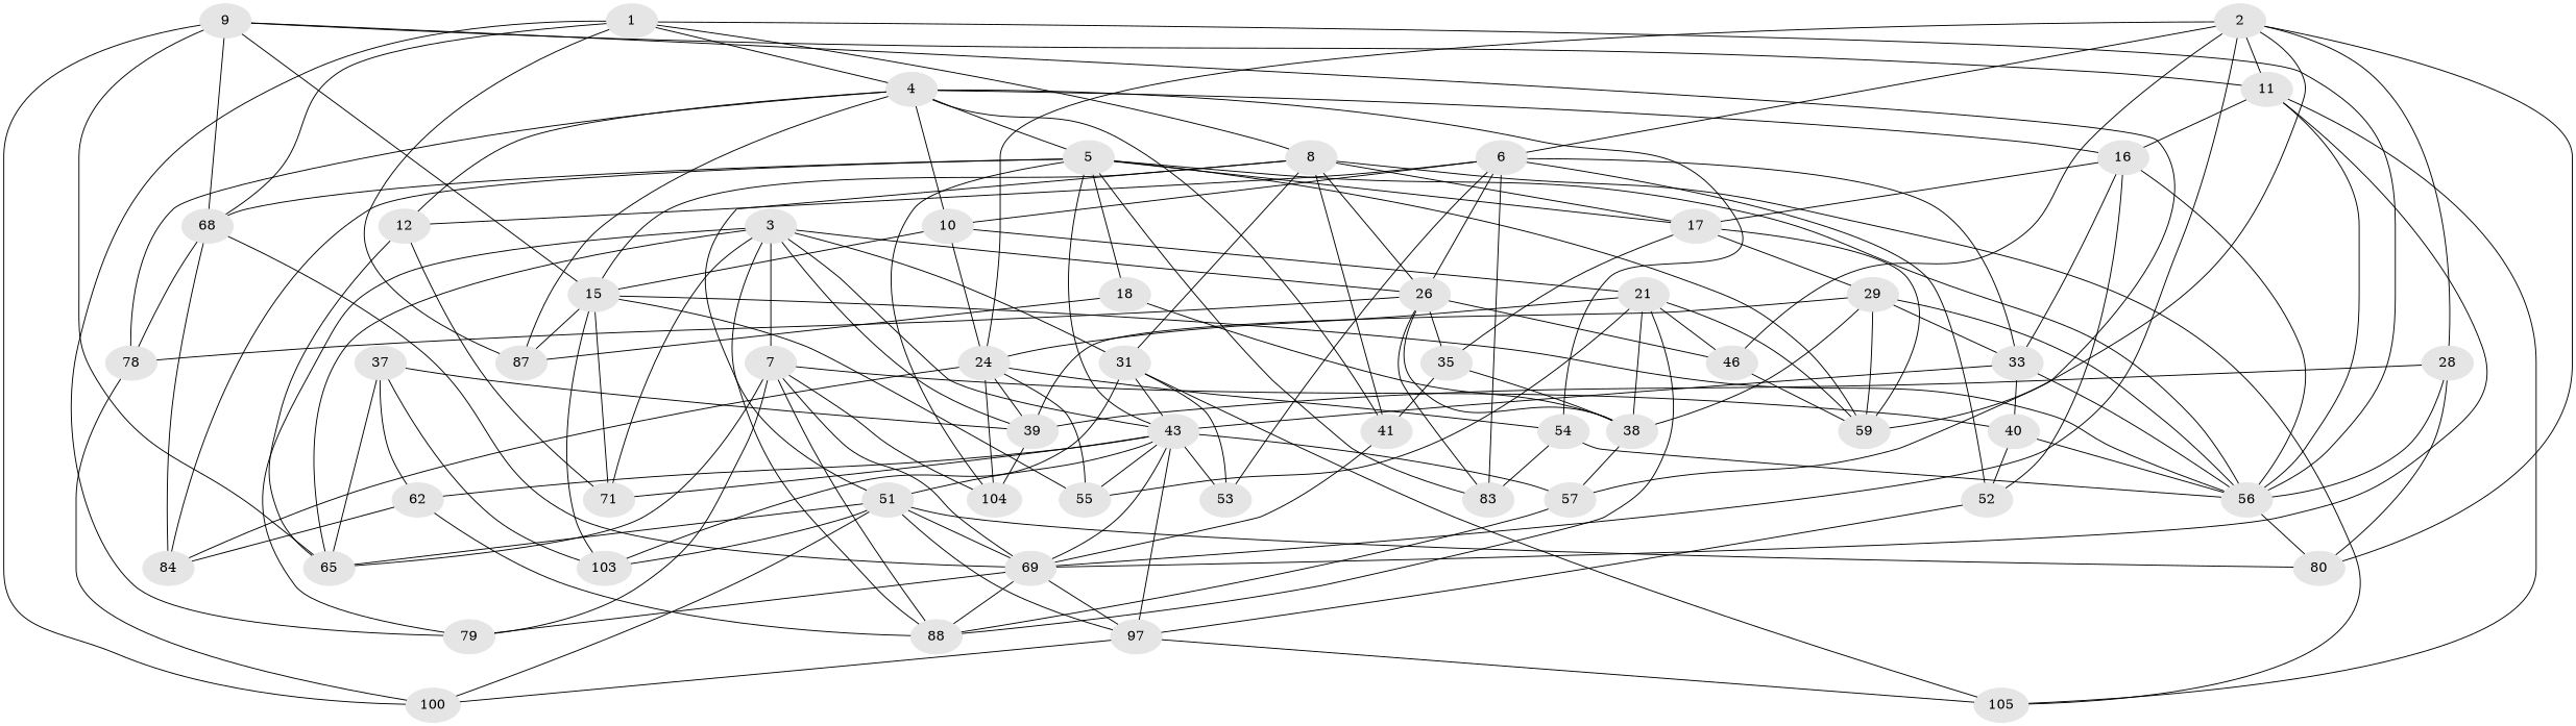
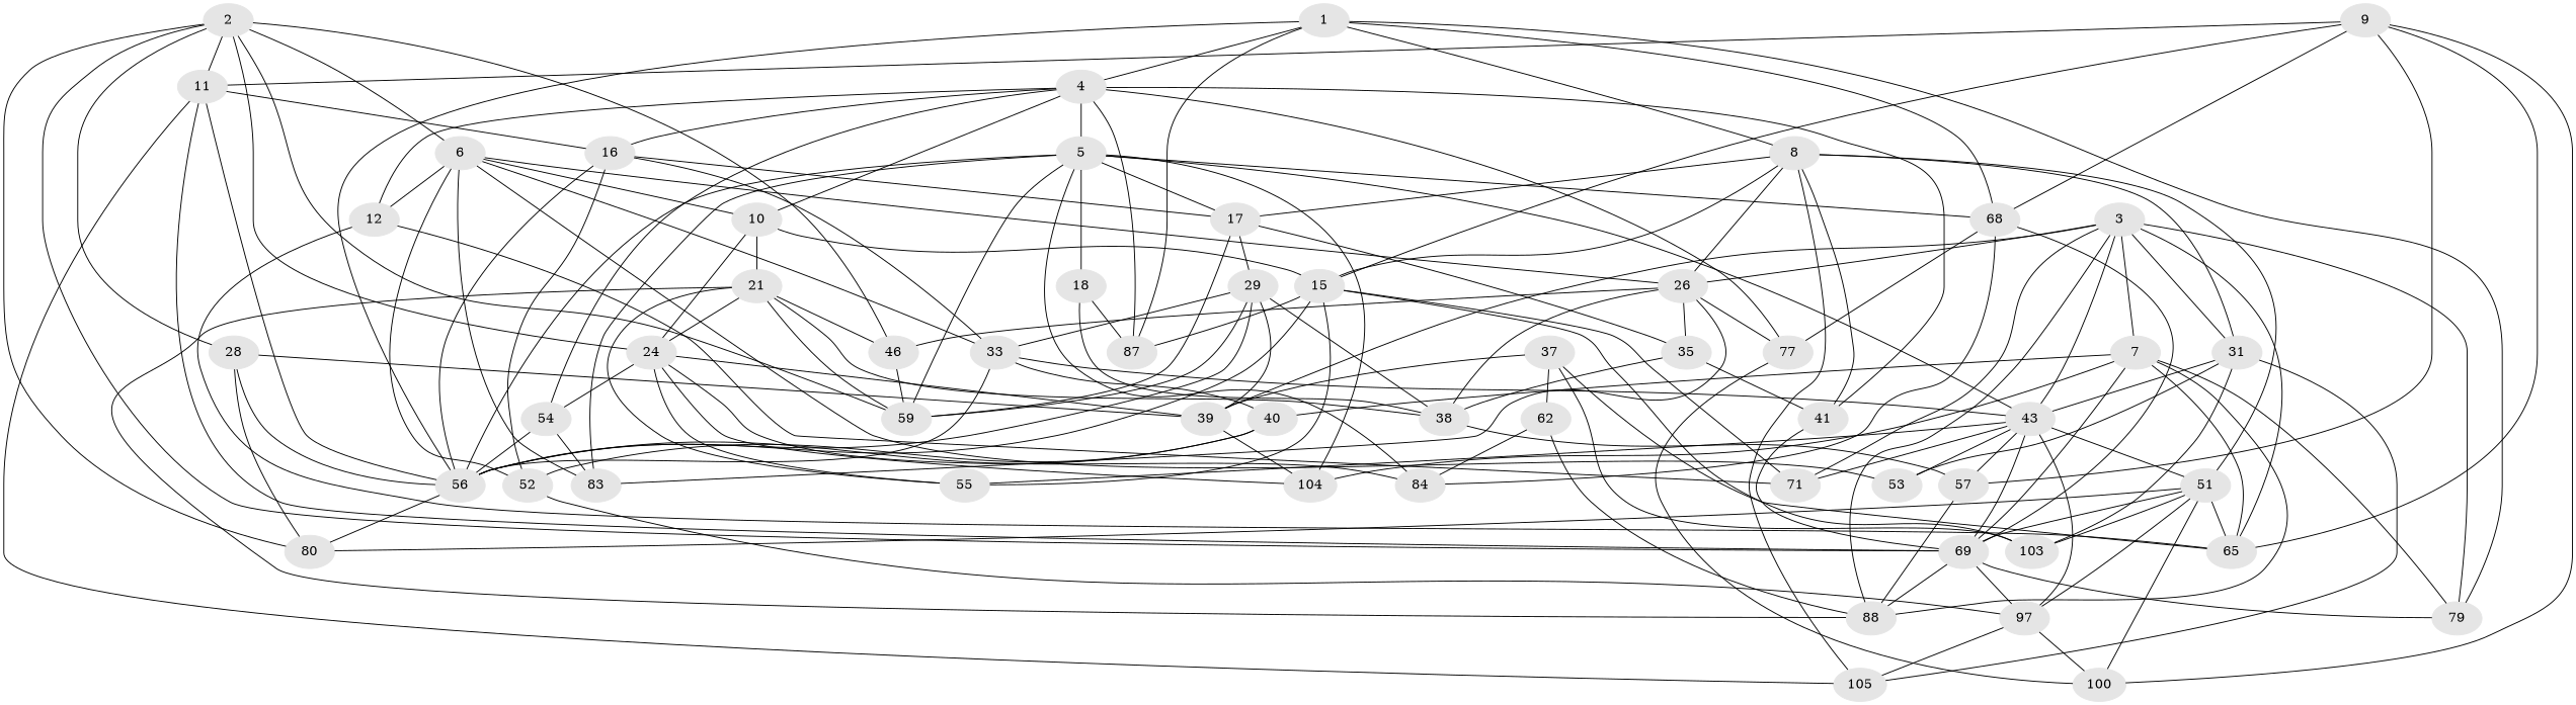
  graph {
    node [color=gray90 style=filled]
    1 [super="+81"]
    4 [super="+19+25"]
    8 [super="+13+14"]
    56 [super="+98+82"]
    68 [super="+94"]
    79
    87
    5 [super="+99+49"]
    10 [super="+44"]
    12
    16 [super="+89"]
    41
    54
-   78
+   78 [label=77]
    26 [super="+45+47"]
    31 [super="+61"]
    17 [super="+102"]
    15 [super="+95+32"]
    51 [super="+74+64"]
    105
    80
    69 [super="+86+90"]
    84
    2 [super="+111+30"]
    6 [super="+22+23"]
    11 [super="+63"]
    24 [super="+27+77"]
    28
    46
    59 [super="+66"]
    83
    33 [super="+36"]
    52 [super="+96"]
    53
    39 [super="+58"]
    104
    55
    88 [super="+106"]
    97 [super="+110"]
    3 [super="+20"]
    7 [super="+34+72"]
    43 [super="+70+107"]
    65 [super="+85"]
    71
    40 [super="+42"]
    35
    38 [super="+93"]
    103
    57
    62
    18
    21 [super="+76"]
    100
    29 [super="+109"]
    9 [super="+67"]
    37
    1 -- 4
    1 -- 8
    1 -- 56
    1 -- 68
    1 -- 79
    1 -- 87
    4 -- 87
    4 -- 5
    4 -- 10
    4 -- 12
    4 -- 16
    4 -- 41
    4 -- 54
    4 -- 78
    8 -- 41
    8 -- 26
    8 -- 31
    8 -- 17
    8 -- 15
    8 -- 51
    8 -- 105
    56 -- 80
    68 -- 78
    68 -- 69
    68 -- 84
    5 -- 56
    5 -- 68
    5 -- 17
    5 -- 84
    5 -- 59
    5 -- 83
    5 -- 104
    5 -- 43
    5 -- 18
    10 -- 15
    10 -- 24
    10 -- 21
    12 -- 65
    12 -- 71
    16 -- 56
    16 -- 17
    16 -- 33
    16 -- 52
    41 -- 69
    54 -- 56
    54 -- 83
    78 -- 100
    26 -- 78
    26 -- 46
    26 -- 83
    26 -- 35
    26 -- 38
    31 -- 105
    31 -- 53
    31 -- 43
    31 -- 103
    17 -- 59
    17 -- 35
    17 -- 29
    15 -- 56
    15 -- 87
    15 -- 55
    15 -- 71
    15 -- 103
    51 -- 80
    51 -- 69
    51 -- 97
    51 -- 65
    51 -- 103
    51 -- 100
    69 -- 79
    69 -- 88
    69 -- 97
    2 -- 80
    2 -- 69
    2 -- 6
    2 -- 11
    2 -- 24
    2 -- 28
    2 -- 46
    2 -- 59
    6 -- 10
    6 -- 12
    6 -- 26
    6 -- 83
    6 -- 33
    6 -- 52 [weight=2]
    6 -- 53
    11 -- 56
    11 -- 16
    11 -- 105
    11 -- 69
    24 -- 54
    24 -- 84
    24 -- 39
    24 -- 104
    24 -- 55
    28 -- 56
    28 -- 80
    28 -- 39
    46 -- 59
    33 -- 56
    33 -- 43
    33 -- 40
    52 -- 97
    39 -- 104
    97 -- 105
    97 -- 100
    3 -- 79
    3 -- 26
    3 -- 31
    3 -- 39
    3 -- 88
    3 -- 7 [weight=2]
    3 -- 43
    3 -- 65
    3 -- 71
    7 -- 79
    7 -- 69
    7 -- 104
    7 -- 88
    7 -- 65
    7 -- 40
    43 -- 51
    43 -- 69
    43 -- 53
    43 -- 55
    43 -- 97
    43 -- 71
    43 -- 57
-   43 -- 62
    40 -- 56
    40 -- 52 [weight=2]
    35 -- 41
    35 -- 38
    38 -- 57
    57 -- 88
    62 -- 84
    62 -- 88
    18 -- 87
    18 -- 38
    21 -- 24
    21 -- 46
    21 -- 59
    21 -- 55
    21 -- 88
    21 -- 38
    29 -- 56
    29 -- 59
    29 -- 33
    29 -- 39
    29 -- 38
    9 -- 68
    9 -- 15
    9 -- 11
    9 -- 65
    9 -- 57
    9 -- 100
    37 -- 39
    37 -- 65
    37 -- 103
    37 -- 62
  }
